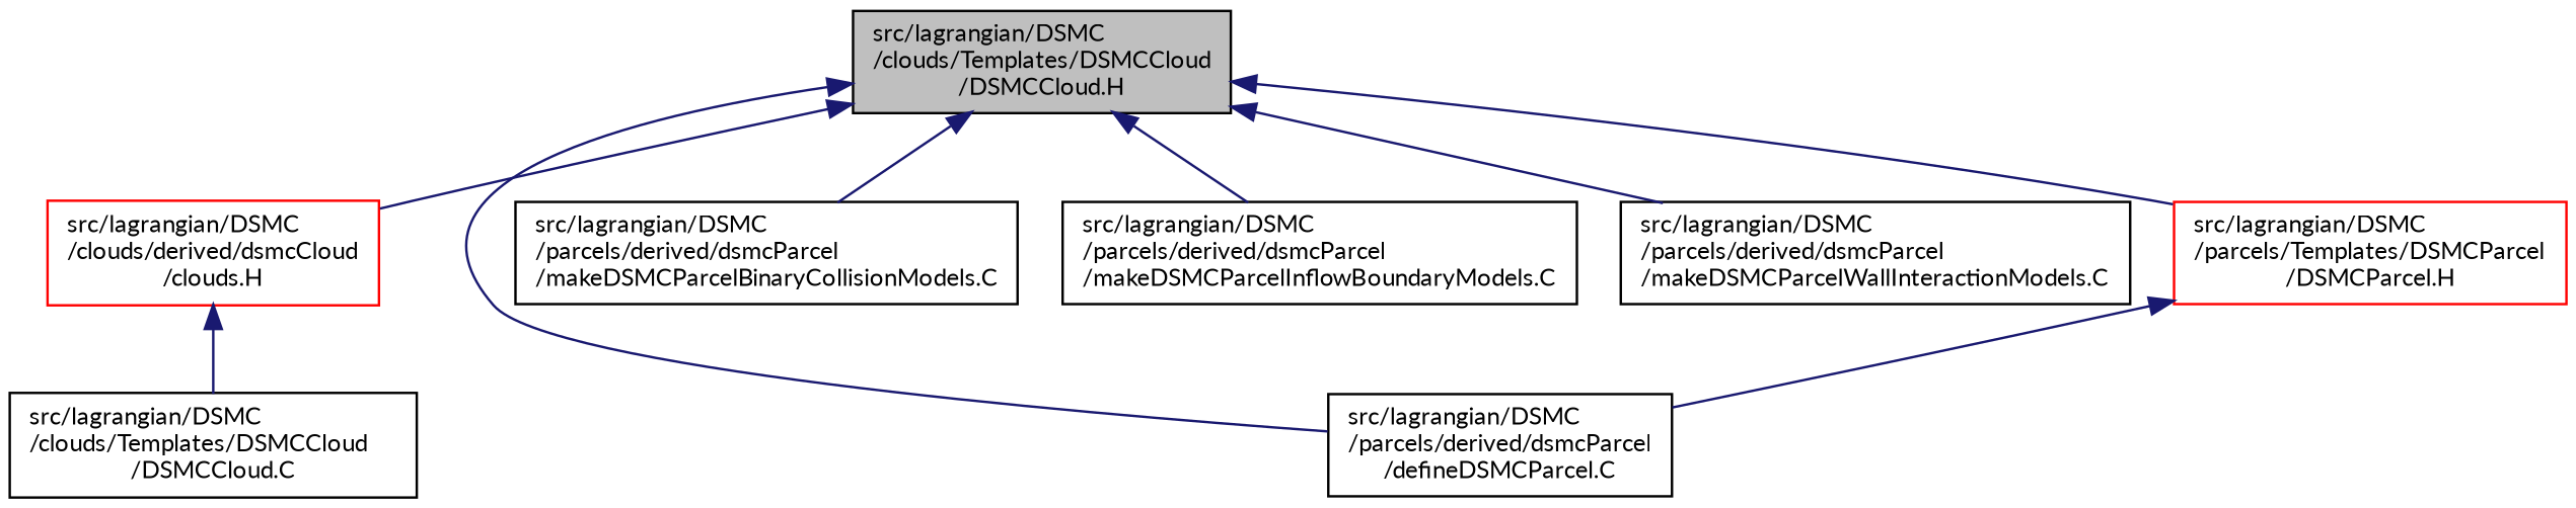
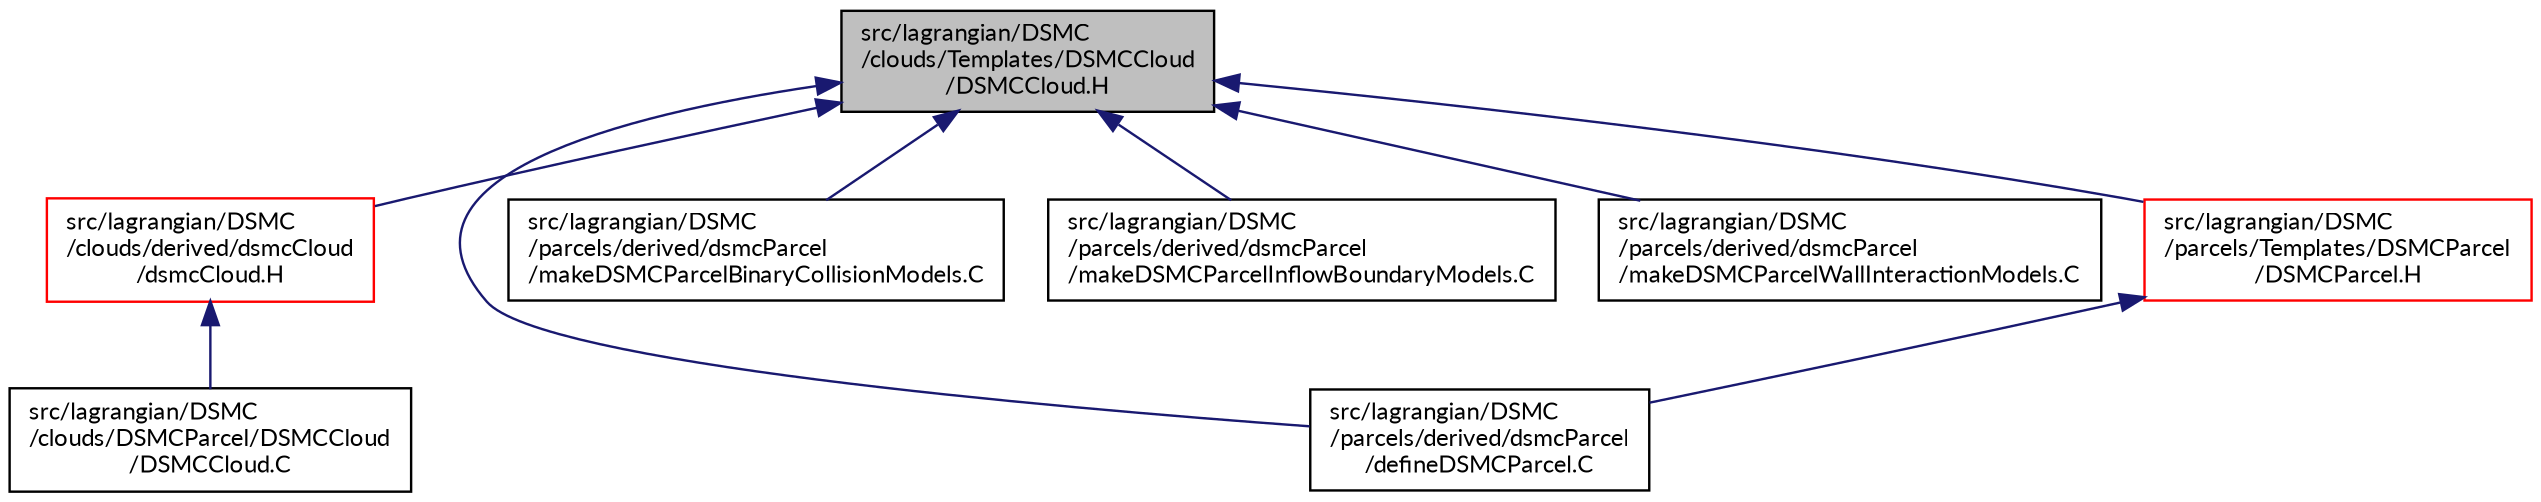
  digraph {
    fontname=Lato
    node [color=black fontname=Lato fontsize=10 shape=record]
    edge [color=midnightblue dir=back fontname=Lato fontsize=10 labelfontname=Helvetica labelfontsize=10 style=solid]
    n1 [fillcolor=grey75 fontcolor=black height=0.2 label="src/lagrangian/DSMC\l/clouds/Templates/DSMCCloud\l/DSMCCloud.H" style=filled width=0.4]
-   n2 [color=red height=0.2 label="src/lagrangian/DSMC\l/clouds/derived/dsmcCloud\l/clouds.H" width=0.4]
+   n2 [color=red height=0.2 label="src/lagrangian/DSMC\l/clouds/derived/dsmcCloud\l/dsmcCloud.H" width=0.4]
    n3 [height=0.2 label="src/lagrangian/DSMC\l/parcels/derived/dsmcParcel\l/defineDSMCParcel.C" width=0.4]
    n4 [height=0.2 label="src/lagrangian/DSMC\l/parcels/derived/dsmcParcel\l/makeDSMCParcelBinaryCollisionModels.C" width=0.4]
    n5 [height=0.2 label="src/lagrangian/DSMC\l/parcels/derived/dsmcParcel\l/makeDSMCParcelInflowBoundaryModels.C" width=0.4]
    n6 [height=0.2 label="src/lagrangian/DSMC\l/parcels/derived/dsmcParcel\l/makeDSMCParcelWallInteractionModels.C" width=0.4]
    n7 [color=red height=0.2 label="src/lagrangian/DSMC\l/parcels/Templates/DSMCParcel\l/DSMCParcel.H" width=0.4]
-   n8 [height=0.2 label="src/lagrangian/DSMC\l/clouds/Templates/DSMCCloud\l/DSMCCloud.C" width=0.4]
+   n8 [height=0.2 label="src/lagrangian/DSMC\l/clouds/DSMCParcel/DSMCCloud\l/DSMCCloud.C" width=0.4]
    n1 -> n2
    n1 -> n3
    n1 -> n4
    n1 -> n5
    n1 -> n6
    n1 -> n7
    n2 -> n8
    n7 -> n3
  }
